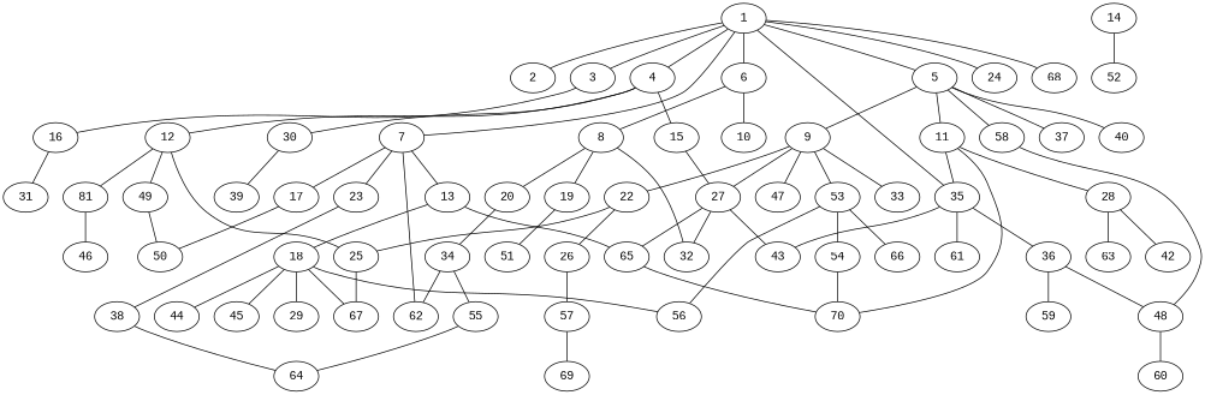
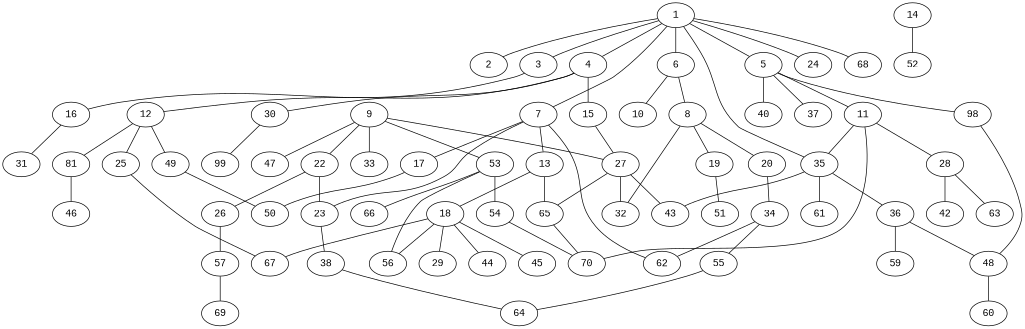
  graph {
    fontname="Liberation Mono"
    node [fontname="Liberation Mono"]
    edge [fontname="Liberation Mono"]
    1
    2
    3
    4
    5
    6
    7
    24
    35
    68
    16
    12
    15
    30
    9
    11
    37
    40
-   58
+   58 [label=98]
    8
    10
    13
    17
    23
    62
    43
    36
    61
    31
    n30 [label=81]
    25
    49
    27
-   39
+   39 [label=99]
    22
    33
    47
    53
    28
    70
    48
    19
    20
    32
    18
    65
    50
    38
    59
    46
    67
    26
    56
    54
    66
    42
    63
    51
    34
    14
    52
    29
    44
    45
    64
    55
    57
    60
    69
    1 -- 2
    1 -- 3
    1 -- 4
    1 -- 5
    1 -- 6
    1 -- 7
    1 -- 24
    1 -- 35
    1 -- 68
    3 -- 16
    4 -- 12
    4 -- 15
    4 -- 30
-   5 -- 9
    5 -- 11
    5 -- 37
    5 -- 40
    5 -- 58
    6 -- 8
    6 -- 10
    7 -- 13
    7 -- 17
    7 -- 23
    7 -- 62
    35 -- 43
    35 -- 36
    35 -- 61
    16 -- 31
    12 -- n30
    12 -- 25
    12 -- 49
    15 -- 27
    30 -- 39
    9 -- 27
    9 -- 22
    9 -- 33
    9 -- 47
    9 -- 53
    11 -- 35
    11 -- 28
    11 -- 70
    58 -- 48
    8 -- 19
    8 -- 20
    8 -- 32
    13 -- 18
    13 -- 65
    17 -- 50
    23 -- 38
    36 -- 48
    36 -- 59
    n30 -- 46
    25 -- 67
    49 -- 50
    27 -- 43
    27 -- 32
    27 -- 65
-   22 -- 25
+   22 -- 23
    22 -- 26
    53 -- 56
    53 -- 54
    53 -- 66
    28 -- 42
    28 -- 63
    48 -- 60
    19 -- 51
    20 -- 34
    18 -- 67
    18 -- 56
    18 -- 29
    18 -- 44
    18 -- 45
    65 -- 70
    38 -- 64
    26 -- 57
    54 -- 70
    34 -- 62
    34 -- 55
    14 -- 52
    55 -- 64
    57 -- 69
  }
